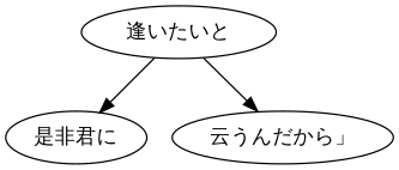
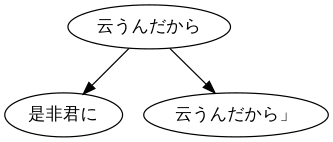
  digraph {
    n1 [label="是非君に"]
-   n2 [label="逢いたいと"]
+   n2 [label="云うんだから"]
    n3 [label="云うんだから」"]
    n2 -> n1
    n2 -> n3
  }
